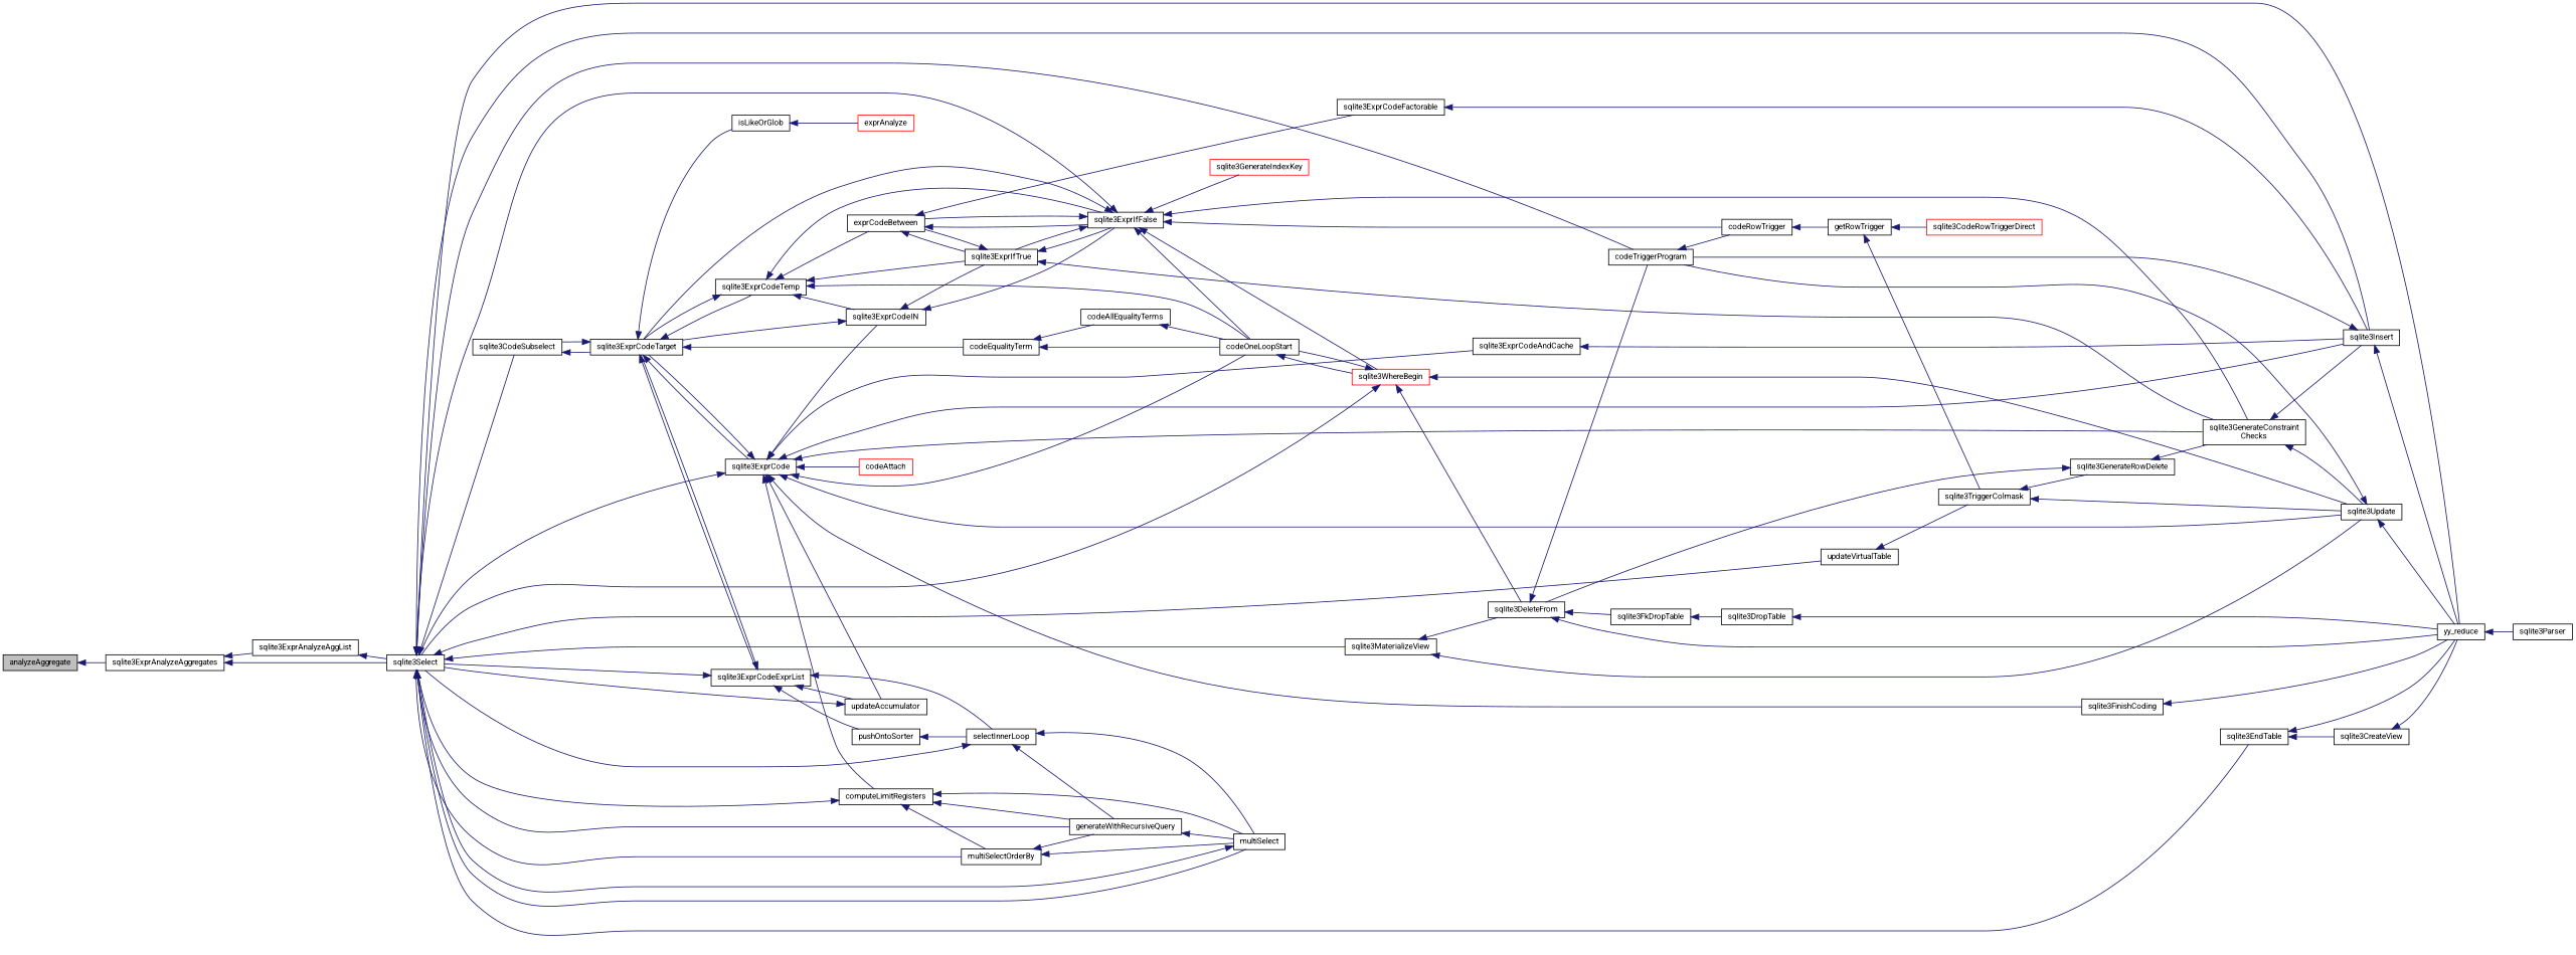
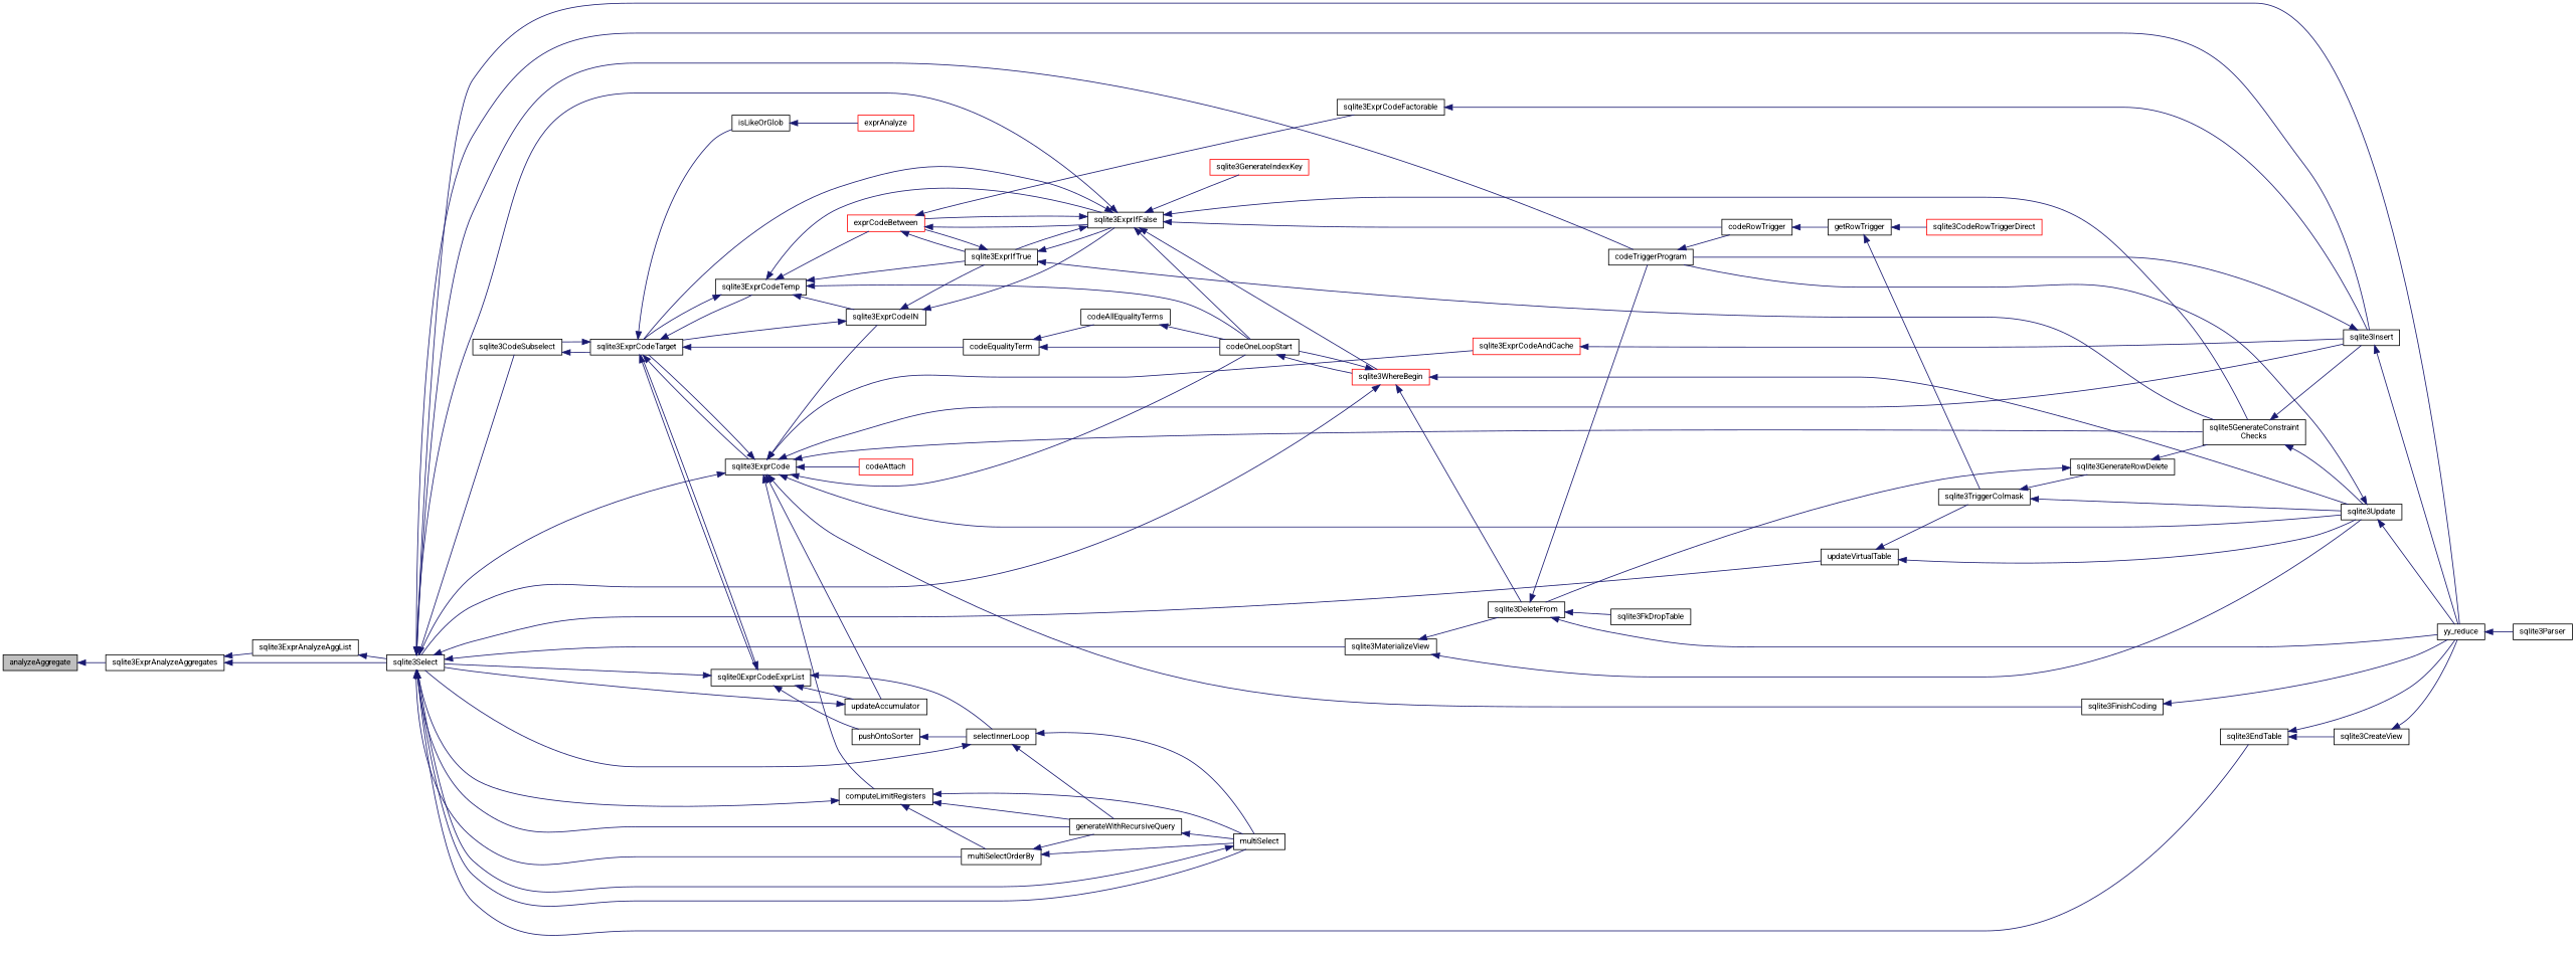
  digraph {
    fontname=Roboto
    rankdir=LR
    node [color=black fillcolor=white fontname=Roboto fontsize=10 shape=record style=filled]
    edge [color=midnightblue dir=back fontname=Roboto fontsize=10 labelfontname=FreeSans labelfontsize=10 style=solid]
    n1 [fillcolor=grey75 fontcolor=black height=0.2 label=analyzeAggregate width=0.4]
    n2 [height=0.2 label=sqlite3ExprAnalyzeAggregates width=0.4]
    n3 [height=0.2 label=sqlite3ExprAnalyzeAggList width=0.4]
    n4 [height=0.2 label=sqlite3Select width=0.4]
    n5 [height=0.2 label=sqlite3CodeSubselect width=0.4]
    n6 [height=0.2 label=sqlite3Insert width=0.4]
    n7 [height=0.2 label=codeTriggerProgram width=0.4]
    n8 [height=0.2 label=yy_reduce width=0.4]
    n9 [height=0.2 label=generateWithRecursiveQuery width=0.4]
    n10 [height=0.2 label=multiSelect width=0.4]
    n11 [height=0.2 label=multiSelectOrderBy width=0.4]
    n12 [height=0.2 label=sqlite3EndTable width=0.4]
    n13 [height=0.2 label=sqlite3MaterializeView width=0.4]
    n14 [height=0.2 label=updateVirtualTable width=0.4]
    n15 [height=0.2 label=sqlite3ExprCodeTarget width=0.4]
    n16 [height=0.2 label=codeRowTrigger width=0.4]
    n17 [height=0.2 label=sqlite3Parser width=0.4]
    n18 [height=0.2 label=sqlite3CreateView width=0.4]
    n19 [height=0.2 label=sqlite3Update width=0.4]
    n20 [height=0.2 label=sqlite3DeleteFrom width=0.4]
    n21 [height=0.2 label=sqlite3TriggerColmask width=0.4]
    n22 [height=0.2 label=codeEqualityTerm width=0.4]
    n23 [height=0.2 label=sqlite3ExprCodeTemp width=0.4]
    n24 [height=0.2 label=sqlite3ExprCode width=0.4]
-   n25 [height=0.2 label=sqlite3ExprCodeExprList width=0.4]
+   n25 [height=0.2 label=sqlite0ExprCodeExprList width=0.4]
    n26 [height=0.2 label=isLikeOrGlob width=0.4]
    n27 [height=0.2 label=sqlite3ExprCodeIN width=0.4]
    n28 [height=0.2 label=sqlite3ExprIfTrue width=0.4]
    n29 [height=0.2 label=sqlite3ExprIfFalse width=0.4]
    n30 [height=0.2 label=codeOneLoopStart width=0.4]
    n31 [height=0.2 label=codeAllEqualityTerms width=0.4]
-   n32 [height=0.2 label=exprCodeBetween width=0.4]
-   n33 [height=0.2 label="sqlite3GenerateConstraint\lChecks" width=0.4]
+   n32 [color=red height=0.2 label=exprCodeBetween width=0.4]
+   n33 [height=0.2 label="sqlite5GenerateConstraint\lChecks" width=0.4]
    n34 [color=red height=0.2 label=sqlite3GenerateIndexKey width=0.4]
    n35 [color=red height=0.2 label=sqlite3WhereBegin width=0.4]
-   n36 [height=0.2 label=sqlite3ExprCodeAndCache width=0.4]
+   n36 [color=red height=0.2 label=sqlite3ExprCodeAndCache width=0.4]
    n37 [color=red height=0.2 label=codeAttach width=0.4]
    n38 [height=0.2 label=sqlite3FinishCoding width=0.4]
    n39 [height=0.2 label=computeLimitRegisters width=0.4]
    n40 [height=0.2 label=updateAccumulator width=0.4]
    n41 [height=0.2 label=pushOntoSorter width=0.4]
    n42 [height=0.2 label=selectInnerLoop width=0.4]
    n43 [color=red height=0.2 label=exprAnalyze width=0.4]
    n44 [height=0.2 label=sqlite3ExprCodeFactorable width=0.4]
    n45 [height=0.2 label=getRowTrigger width=0.4]
    n46 [color=red height=0.2 label=sqlite3CodeRowTriggerDirect width=0.4]
    n47 [height=0.2 label=sqlite3GenerateRowDelete width=0.4]
    n48 [height=0.2 label=sqlite3FkDropTable width=0.4]
-   n49 [height=0.2 label=sqlite3DropTable width=0.4]
    n1 -> n2
    n2 -> n3
    n2 -> n4
    n3 -> n4
    n4 -> n5
    n4 -> n6
    n4 -> n7
    n4 -> n8
    n4 -> n9
    n4 -> n10
    n4 -> n11
    n4 -> n12
    n4 -> n13
    n4 -> n14
    n5 -> n15
    n6 -> n7
    n6 -> n8
    n7 -> n16
    n8 -> n17
    n9 -> n10
    n10 -> n4
    n11 -> n9
    n11 -> n10
    n12 -> n8
    n12 -> n18
    n13 -> n19
    n13 -> n20
+   n14 -> n19
    n14 -> n21
    n15 -> n5
    n15 -> n22
    n15 -> n23
    n15 -> n24
    n15 -> n25
    n15 -> n26
    n16 -> n45
    n18 -> n8
    n19 -> n7
    n19 -> n8
    n20 -> n7
    n20 -> n8
    n20 -> n48
    n21 -> n19
    n21 -> n47
    n22 -> n30
    n22 -> n31
    n23 -> n15
    n23 -> n27
    n23 -> n28
    n23 -> n29
    n23 -> n30
    n23 -> n32
    n24 -> n4
    n24 -> n6
    n24 -> n15
    n24 -> n19
    n24 -> n27
    n24 -> n30
    n24 -> n33
    n24 -> n36
    n24 -> n37
    n24 -> n38
    n24 -> n39
    n24 -> n40
    n25 -> n4
    n25 -> n15
    n25 -> n40
    n25 -> n41
    n25 -> n42
    n26 -> n43
    n27 -> n15
    n27 -> n28
    n27 -> n29
    n28 -> n29
    n28 -> n32
    n28 -> n33
    n29 -> n4
    n29 -> n15
    n29 -> n16
    n29 -> n28
    n29 -> n30
    n29 -> n32
    n29 -> n33
    n29 -> n34
    n29 -> n35
    n30 -> n35
    n31 -> n30
    n32 -> n28
    n32 -> n29
    n32 -> n44
    n33 -> n6
    n33 -> n19
    n35 -> n4
    n35 -> n19
    n35 -> n20
    n35 -> n30
    n36 -> n6
    n38 -> n8
    n39 -> n4
    n39 -> n9
    n39 -> n10
    n39 -> n11
    n40 -> n4
    n41 -> n42
    n42 -> n4
    n42 -> n9
    n42 -> n10
    n44 -> n6
    n45 -> n21
    n45 -> n46
    n47 -> n20
    n47 -> n33
-   n48 -> n49
-   n49 -> n8
  }
